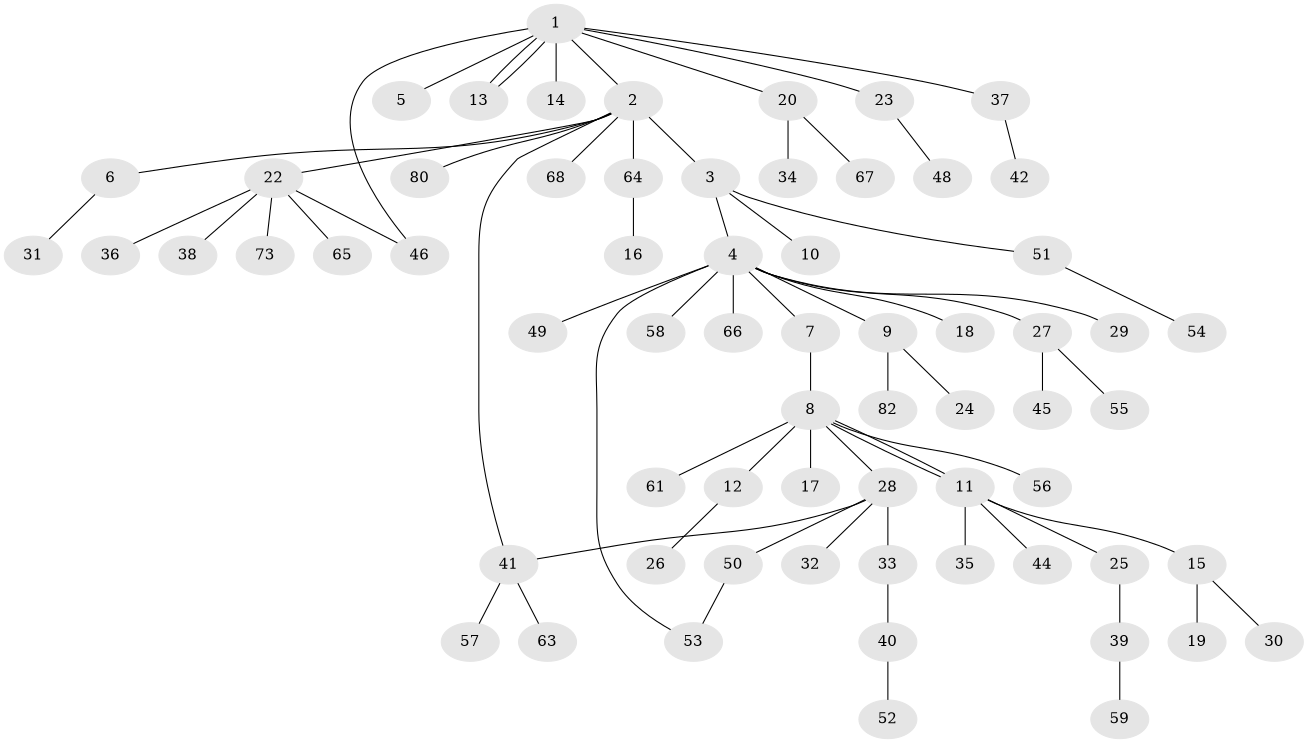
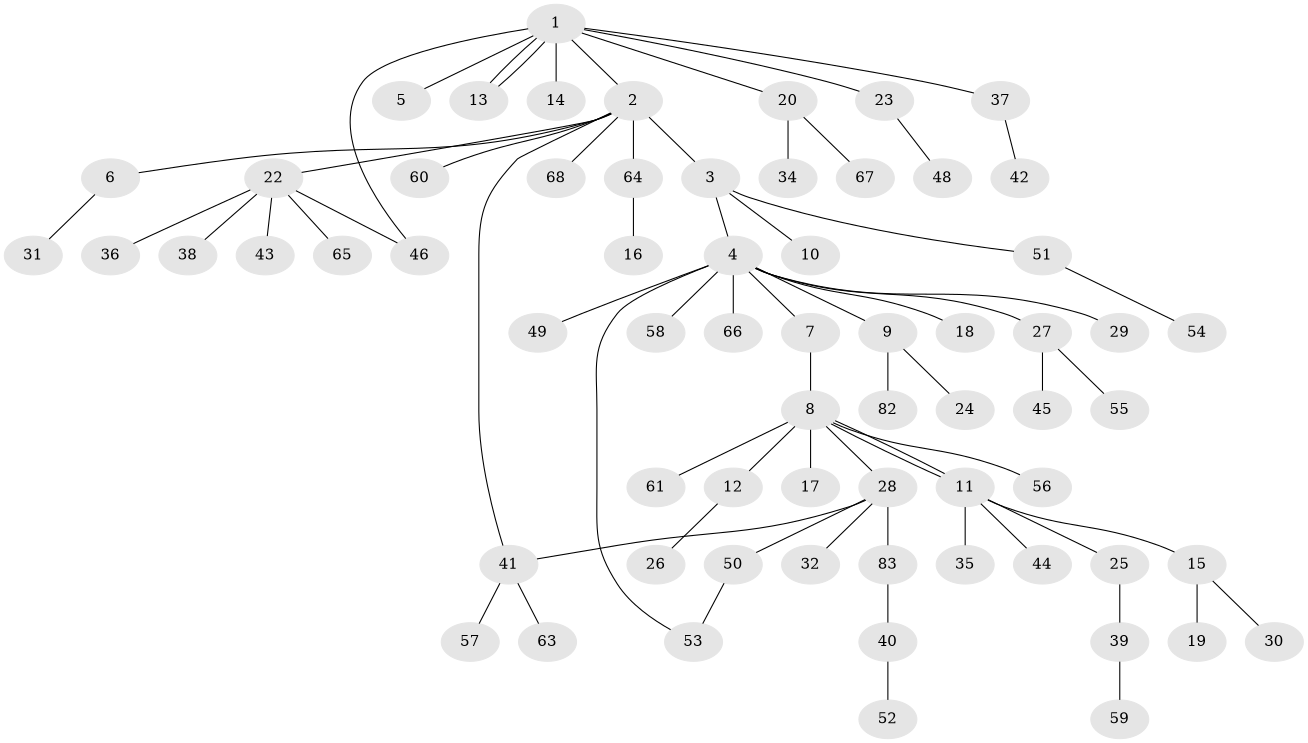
  graph {
    node [color=gray90 style=filled]
    1
    2
    5
    13
    14
    20
    23
    37
    46
    3
    6
    22
    41
-   60 [label=80]
+   60
    64
    68
    4
    10
    51
    34
    67
    48
    42
    31
    36
    38
-   43 [label=73]
+   43
    65
    57
    63
    16
    7
    9
    18
    27
    29
    49
    53
    58
    66
    54
    8
    24
    n44 [label=82]
    45
    55
    11
    12
    17
    28
    56
    61
    15
    25
    35
    44
    26
    32
-   33
+   33 [label=83]
    50
    19
    30
    39
    59
    40
    52
    1 -- 2
    1 -- 5
    1 -- 13
    1 -- 13
    1 -- 14
    1 -- 20
    1 -- 23
    1 -- 37
    1 -- 46
    2 -- 3
    2 -- 6
    2 -- 22
    2 -- 41
    2 -- 60
    2 -- 64
    2 -- 68
    20 -- 34
    20 -- 67
    23 -- 48
    37 -- 42
    3 -- 4
    3 -- 10
    3 -- 51
    6 -- 31
    22 -- 46
    22 -- 36
    22 -- 38
    22 -- 43
    22 -- 65
    41 -- 57
    41 -- 63
    64 -- 16
    4 -- 7
    4 -- 9
    4 -- 18
    4 -- 27
    4 -- 29
    4 -- 49
    4 -- 53
    4 -- 58
    4 -- 66
    51 -- 54
    7 -- 8
    9 -- 24
    9 -- n44
    27 -- 45
    27 -- 55
    8 -- 11
    8 -- 11
    8 -- 12
    8 -- 17
    8 -- 28
    8 -- 56
    8 -- 61
    11 -- 15
    11 -- 25
    11 -- 35
    11 -- 44
    12 -- 26
    28 -- 41
    28 -- 32
    28 -- 33
    28 -- 50
    15 -- 19
    15 -- 30
    25 -- 39
    33 -- 40
    50 -- 53
    39 -- 59
    40 -- 52
  }
